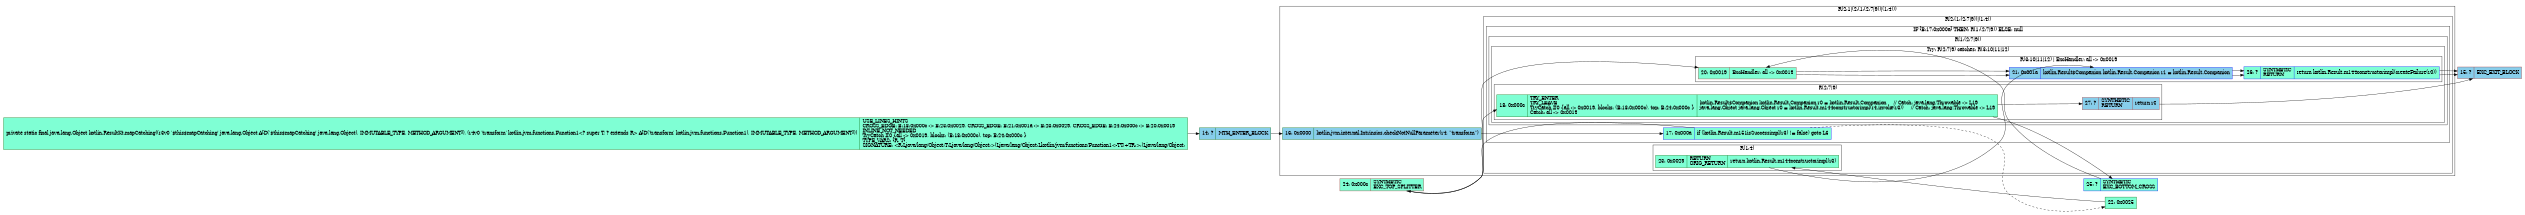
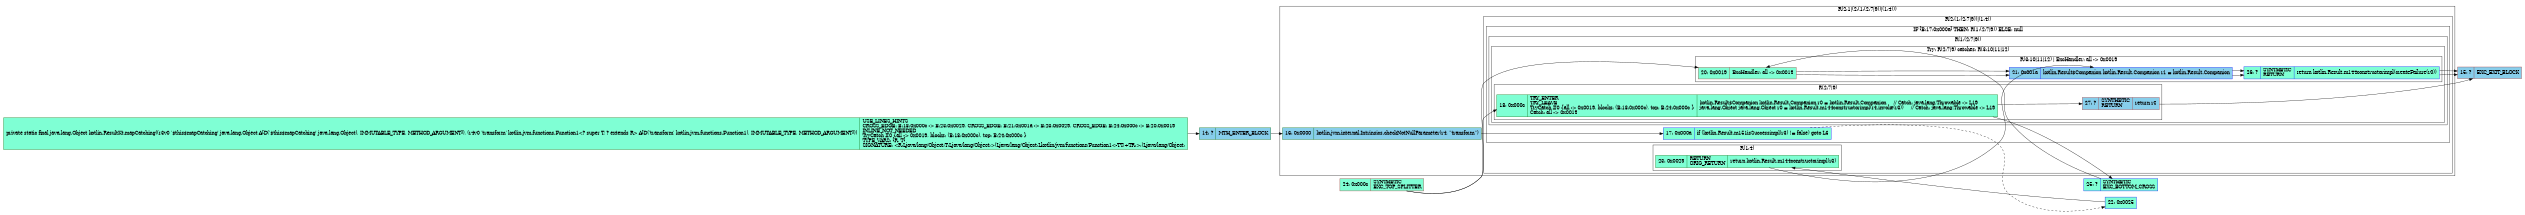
  digraph {
    rankdir=LR
    node [color=darkgreen fillcolor=aquamarine shape=record style=filled]
    n1 [label="{18\:\ 0x000c|TRY_ENTER\lTRY_LEAVE\lTryCatch #0 \{all \-\> 0x0019, blocks: (B:18:0x000c), top: B:24:0x000c \}\lCatch: all \-\> 0x0019\l|kotlin.Result$Companion kotlin.Result.Companion r0 = kotlin.Result.Companion     \/\/ Catch: java.lang.Throwable \-\> L19\ljava.lang.Object java.lang.Object r0 = kotlin.Result.m144constructorimpl(r4.invoke(r3))     \/\/ Catch: java.lang.Throwable \-\> L19\l}"]
    n2 [color=brown fillcolor=skyblue label="{27\:\ ?|SYNTHETIC\lRETURN\l|return r0\l}"]
    n3 [color=brown label="{20\:\ 0x0019|ExcHandler: all \-\> 0x0019\l}"]
    n4 [color=blue fillcolor=skyblue label="{21\:\ 0x001a|kotlin.Result$Companion kotlin.Result.Companion r1 = kotlin.Result.Companion\l}"]
    n5 [color=blue label="{26\:\ ?|SYNTHETIC\lRETURN\l|return kotlin.Result.m144constructorimpl(createFailure(r0))\l}"]
    n6 [color=blue label="{17\:\ 0x000a|if (kotlin.Result.m151isSuccessimpl(r3) != false) goto L6\l}"]
    n7 [label="{23\:\ 0x0029|RETURN\lORIG_RETURN\l|return kotlin.Result.m144constructorimpl(r3)\l}"]
    n8 [fillcolor=skyblue label="{16\:\ 0x0000|kotlin.jvm.internal.Intrinsics.checkNotNullParameter(r4, \"transform\")\l}"]
    n9 [color=blue label="{25\:\ ?|SYNTHETIC\lEXC_BOTTOM_CROSS\l}"]
    n10 [color=brown fillcolor=skyblue label="{15\:\ ?|EXC_EXIT_BLOCK\l}"]
-   n11 [label="{22\:\ 0x0025}"]
+   n11 [color=blue label="{22\:\ 0x0025}"]
    n12 [color=brown label="{24\:\ 0x000c|SYNTHETIC\lEXC_TOP_SPLITTER\l}"]
    n13 [fillcolor=skyblue label="{14\:\ ?|MTH_ENTER_BLOCK\l}"]
    n14 [label="{private static final java.lang.Object kotlin.ResultKt.mapCatching((r3v0 '$this$mapCatching' java.lang.Object A[D('$this$mapCatching' java.lang.Object), IMMUTABLE_TYPE, METHOD_ARGUMENT]), (r4v0 'transform' kotlin.jvm.functions.Function1\<? super T, ? extends R\> A[D('transform' kotlin.jvm.functions.Function1), IMMUTABLE_TYPE, METHOD_ARGUMENT]))  | USE_LINES_HINTS\lCROSS_EDGE: B:18:0x000c \-\> B:23:0x0029, CROSS_EDGE: B:21:0x001a \-\> B:23:0x0029, CROSS_EDGE: B:24:0x000c \-\> B:20:0x0019\lINLINE_NOT_NEEDED\lTryCatch #0 \{all \-\> 0x0019, blocks: (B:18:0x000c), top: B:24:0x000c \}\lTYPE_VARS: [R, T]\lSIGNATURE: \<R:Ljava\/lang\/Object;T:Ljava\/lang\/Object;\>(Ljava\/lang\/Object;Lkotlin\/jvm\/functions\/Function1\<\-TT;+TR;\>;)Ljava\/lang\/Object;\l}"]
    subgraph cluster_1 {
      label="R(2:1|(2:(1:(2:7|9))|(1:4)))"
      n8
      subgraph cluster_2 {
        label="R(2:(1:(2:7|9))|(1:4))"
        subgraph cluster_3 {
          label="IF [B:17:0x000a] THEN: R(1:(2:7|9)) ELSE: null"
          n6
          subgraph cluster_4 {
            label="R(1:(2:7|9))"
            subgraph cluster_5 {
              label="Try: R(2:7|9) catches: R(3:10|11|12)"
              subgraph cluster_6 {
                label="R(2:7|9)"
                n1
                n2
              }
              subgraph cluster_7 {
                label="R(3:10|11|12) | ExcHandler: all \-\> 0x0019\l"
                n3
                n4
                n5
              }
            }
          }
        }
        subgraph cluster_8 {
          label="R(1:4)"
          n7
        }
      }
    }
    subgraph cluster_9 {
      label="R(3:10|11|12) | ExcHandler: all \-\> 0x0019\l"
    }
    n1 -> n2
    n1 -> n9
    n2 -> n10
    n3 -> n4
    n3 -> n4
    n4 -> n5
    n4 -> n5
    n5 -> n10
    n5 -> n10
    n6 -> n11 [style=dashed]
-   n6 -> n12
    n7 -> n4
    n8 -> n6
    n9 -> n3
    n11 -> n7
    n12 -> n1
    n12 -> n3
    n13 -> n8
    n14 -> n13
  }
